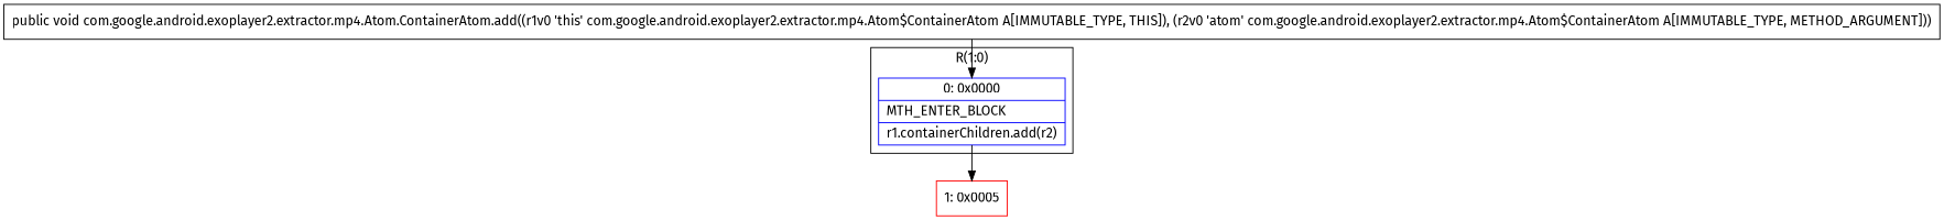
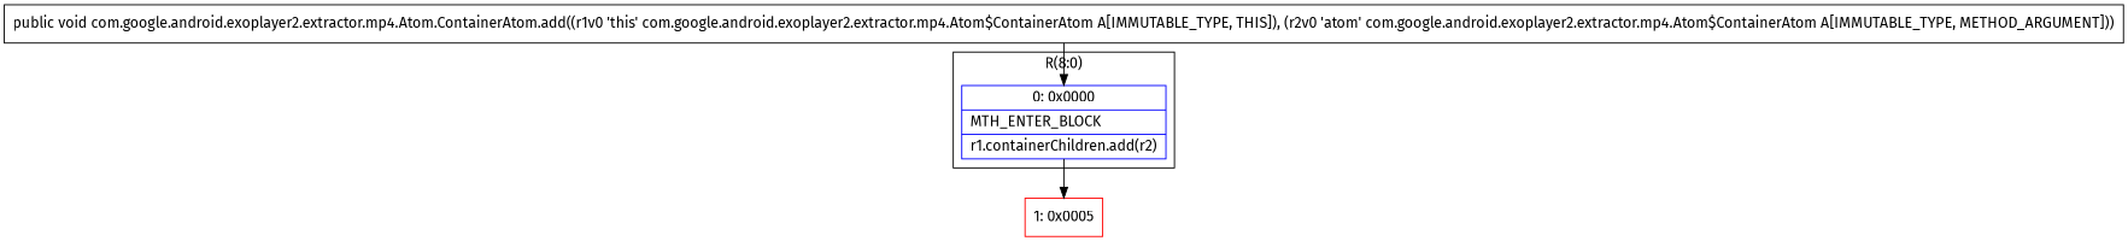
  digraph {
    fontname="Fira Sans"
    node [shape=record fontname="Fira Sans"]
    edge [fontname="Fira Sans"]
    n1 [color=blue label="{0\:\ 0x0000|MTH_ENTER_BLOCK\l|r1.containerChildren.add(r2)\l}"]
    n2 [color=red label="{1\:\ 0x0005}"]
    n3 [label="{public void com.google.android.exoplayer2.extractor.mp4.Atom.ContainerAtom.add((r1v0 'this' com.google.android.exoplayer2.extractor.mp4.Atom$ContainerAtom A[IMMUTABLE_TYPE, THIS]), (r2v0 'atom' com.google.android.exoplayer2.extractor.mp4.Atom$ContainerAtom A[IMMUTABLE_TYPE, METHOD_ARGUMENT])) }"]
    subgraph cluster_1 {
-     label="R(1:0)"
+     label="R(8:0)"
      n1
    }
    n1 -> n2
    n3 -> n1
  }
